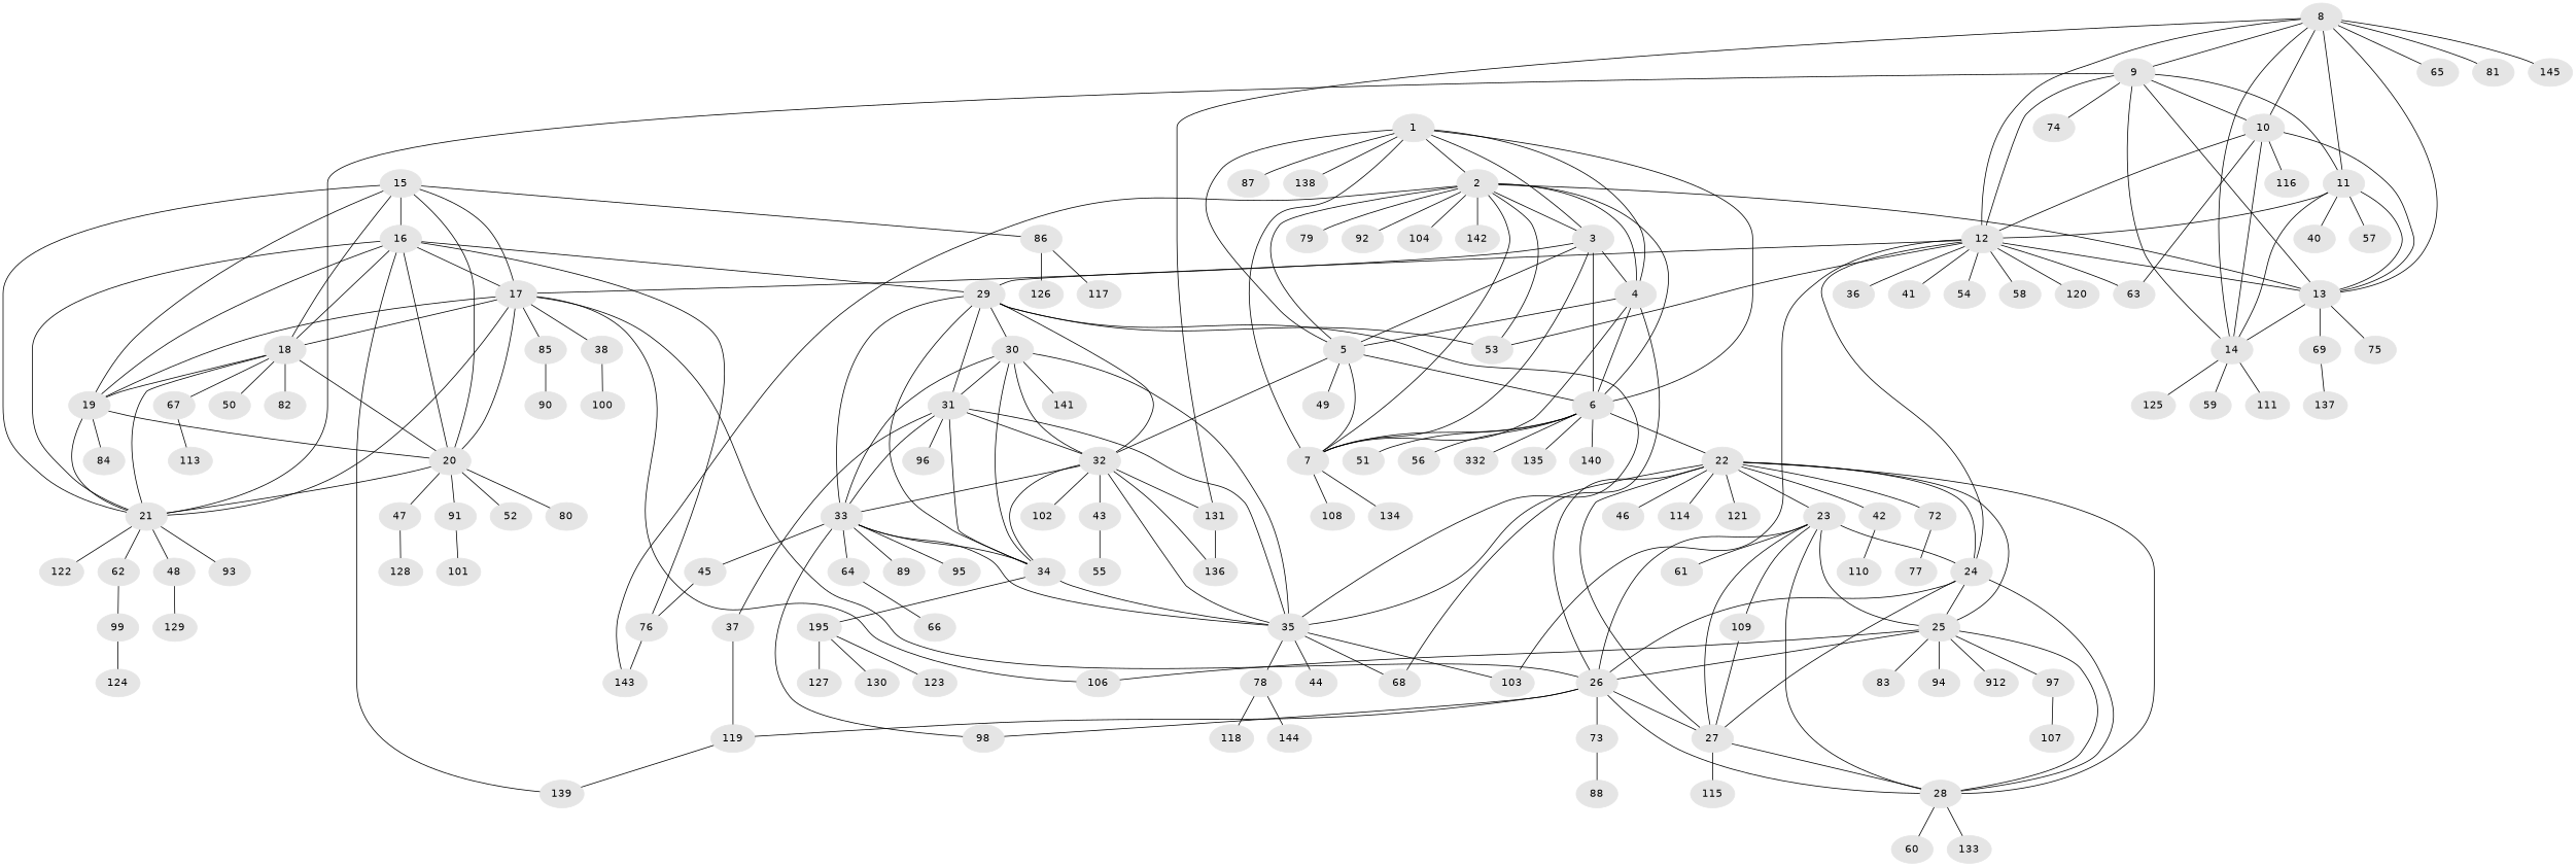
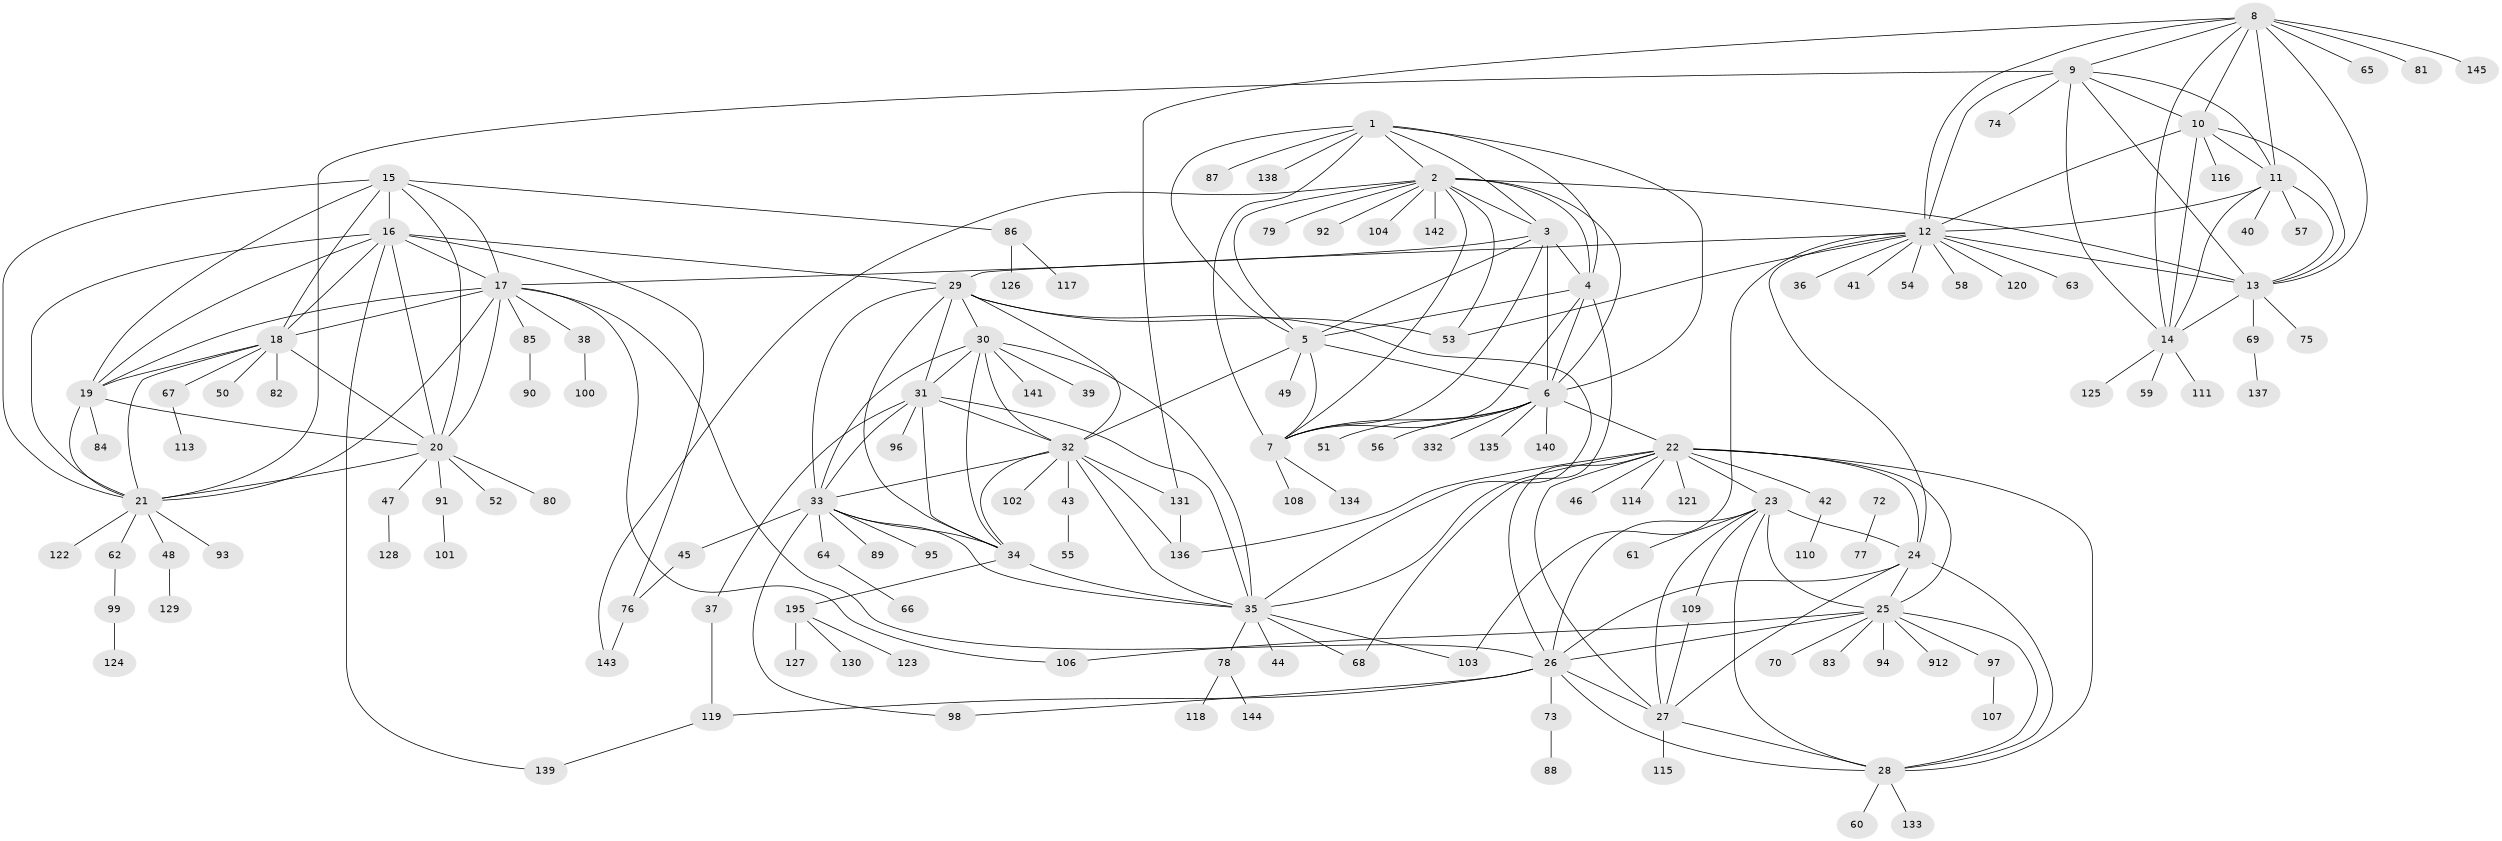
  graph {
    fontname="DejaVu Sans"
    node [color=gray90 fontname="DejaVu Sans" style=filled]
    edge [fontname="DejaVu Sans"]
    1
    2
    3
    4
    5
    6
    7
    87
    138
    13
    53
    79
    92
    104
    142
    143
    17
    68
    32
    49
    22
    51
    56
    n24 [label=332]
    135
    140
    108
    134
    14
    69
    75
    21
    18
    19
    20
    26
    38
    85
    106
    131
    35
    33
    34
    43
    102
    136
    24
    23
    25
    27
    28
    42
    46
    72
    114
    121
    8
    9
    10
    11
    12
    65
    81
    145
    74
    116
    40
    57
    29
    36
    41
    54
    58
    63
    103
    120
    59
    111
    125
    48
    62
    93
    122
    30
    31
    137
    15
    16
    86
    76
    139
    50
    67
    82
    84
    47
    52
    80
    91
    117
    126
    73
    98
    119
    100
    90
    113
    128
    101
    129
    99
    61
    109
+   70
    83
    94
    97
    n118 [label=912]
    115
    60
    133
    44
    78
    110
    77
    107
    88
+   39
    141
    37
    96
    45
    64
    89
    95
    n136 [label=195]
    55
    66
    123
    127
    130
    118
    144
    124
    1 -- 2
    1 -- 3
    1 -- 4
    1 -- 5
    1 -- 6
    1 -- 7
    1 -- 87
    1 -- 138
    2 -- 3
    2 -- 4
    2 -- 5
    2 -- 6
    2 -- 7
    2 -- 13
    2 -- 53
    2 -- 79
    2 -- 92
    2 -- 104
    2 -- 142
    2 -- 143
    3 -- 4
    3 -- 5
    3 -- 6
    3 -- 7
    3 -- 17
    4 -- 5
    4 -- 6
    4 -- 7
    4 -- 68
    5 -- 6
    5 -- 7
    5 -- 32
    5 -- 49
    6 -- 7
    6 -- 22
    6 -- 51
    6 -- 56
    6 -- n24
    6 -- 135
    6 -- 140
    7 -- 108
    7 -- 134
    13 -- 14
    13 -- 69
    13 -- 75
    17 -- 21
    17 -- 18
    17 -- 19
    17 -- 20
    17 -- 26
    17 -- 38
    17 -- 85
    17 -- 106
    32 -- 131
    32 -- 35
    32 -- 33
    32 -- 34
    32 -- 43
    32 -- 102
    32 -- 136
    22 -- 26
    22 -- 35
    22 -- 24
    22 -- 23
    22 -- 25
    22 -- 27
    22 -- 28
    22 -- 42
    22 -- 46
-   22 -- 72
+   22 -- 136
    22 -- 114
    22 -- 121
    14 -- 59
    14 -- 111
    14 -- 125
    69 -- 137
    21 -- 48
    21 -- 62
    21 -- 93
    21 -- 122
    18 -- 21
    18 -- 19
    18 -- 20
    18 -- 50
    18 -- 67
    18 -- 82
    19 -- 21
    19 -- 20
    19 -- 84
    20 -- 21
    20 -- 47
    20 -- 52
    20 -- 80
    20 -- 91
    26 -- 27
    26 -- 28
    26 -- 73
    26 -- 98
    26 -- 119
    38 -- 100
    85 -- 90
    131 -- 136
    35 -- 68
    35 -- 103
    35 -- 44
    35 -- 78
    33 -- 35
    33 -- 34
    33 -- 98
    33 -- 45
    33 -- 64
    33 -- 89
    33 -- 95
    34 -- 35
    34 -- n136
    43 -- 55
    24 -- 26
    24 -- 25
    24 -- 27
    24 -- 28
    23 -- 26
    23 -- 24
    23 -- 25
    23 -- 27
    23 -- 28
    23 -- 61
    23 -- 109
    25 -- 26
    25 -- 106
    25 -- 28
+   25 -- 70
    25 -- 83
    25 -- 94
    25 -- 97
    25 -- n118
    27 -- 28
    27 -- 115
    28 -- 60
    28 -- 133
    42 -- 110
    72 -- 77
    8 -- 13
    8 -- 14
    8 -- 131
    8 -- 9
    8 -- 10
    8 -- 11
    8 -- 12
    8 -- 65
    8 -- 81
    8 -- 145
    9 -- 13
    9 -- 14
    9 -- 21
    9 -- 10
    9 -- 11
    9 -- 12
    9 -- 74
    10 -- 13
    10 -- 14
-   10 -- 63
+   10 -- 11
    10 -- 12
    10 -- 116
    11 -- 13
    11 -- 14
    11 -- 12
    11 -- 40
    11 -- 57
    12 -- 13
    12 -- 53
    12 -- 24
    12 -- 29
    12 -- 36
    12 -- 41
    12 -- 54
    12 -- 58
    12 -- 63
    12 -- 103
    12 -- 120
    29 -- 53
    29 -- 32
    29 -- 35
    29 -- 33
    29 -- 34
    29 -- 30
    29 -- 31
    48 -- 129
    62 -- 99
    30 -- 32
    30 -- 35
    30 -- 33
    30 -- 34
    30 -- 31
+   30 -- 39
    30 -- 141
    31 -- 32
    31 -- 35
    31 -- 33
    31 -- 34
    31 -- 37
    31 -- 96
    15 -- 17
    15 -- 21
    15 -- 18
    15 -- 19
    15 -- 20
    15 -- 16
    15 -- 86
    16 -- 17
    16 -- 21
    16 -- 18
    16 -- 19
    16 -- 20
    16 -- 29
    16 -- 76
    16 -- 139
    86 -- 117
    86 -- 126
    76 -- 143
    67 -- 113
    47 -- 128
    91 -- 101
    73 -- 88
    119 -- 139
    99 -- 124
    109 -- 27
    97 -- 107
    78 -- 118
    78 -- 144
    37 -- 119
    45 -- 76
    64 -- 66
    n136 -- 123
    n136 -- 127
    n136 -- 130
  }
